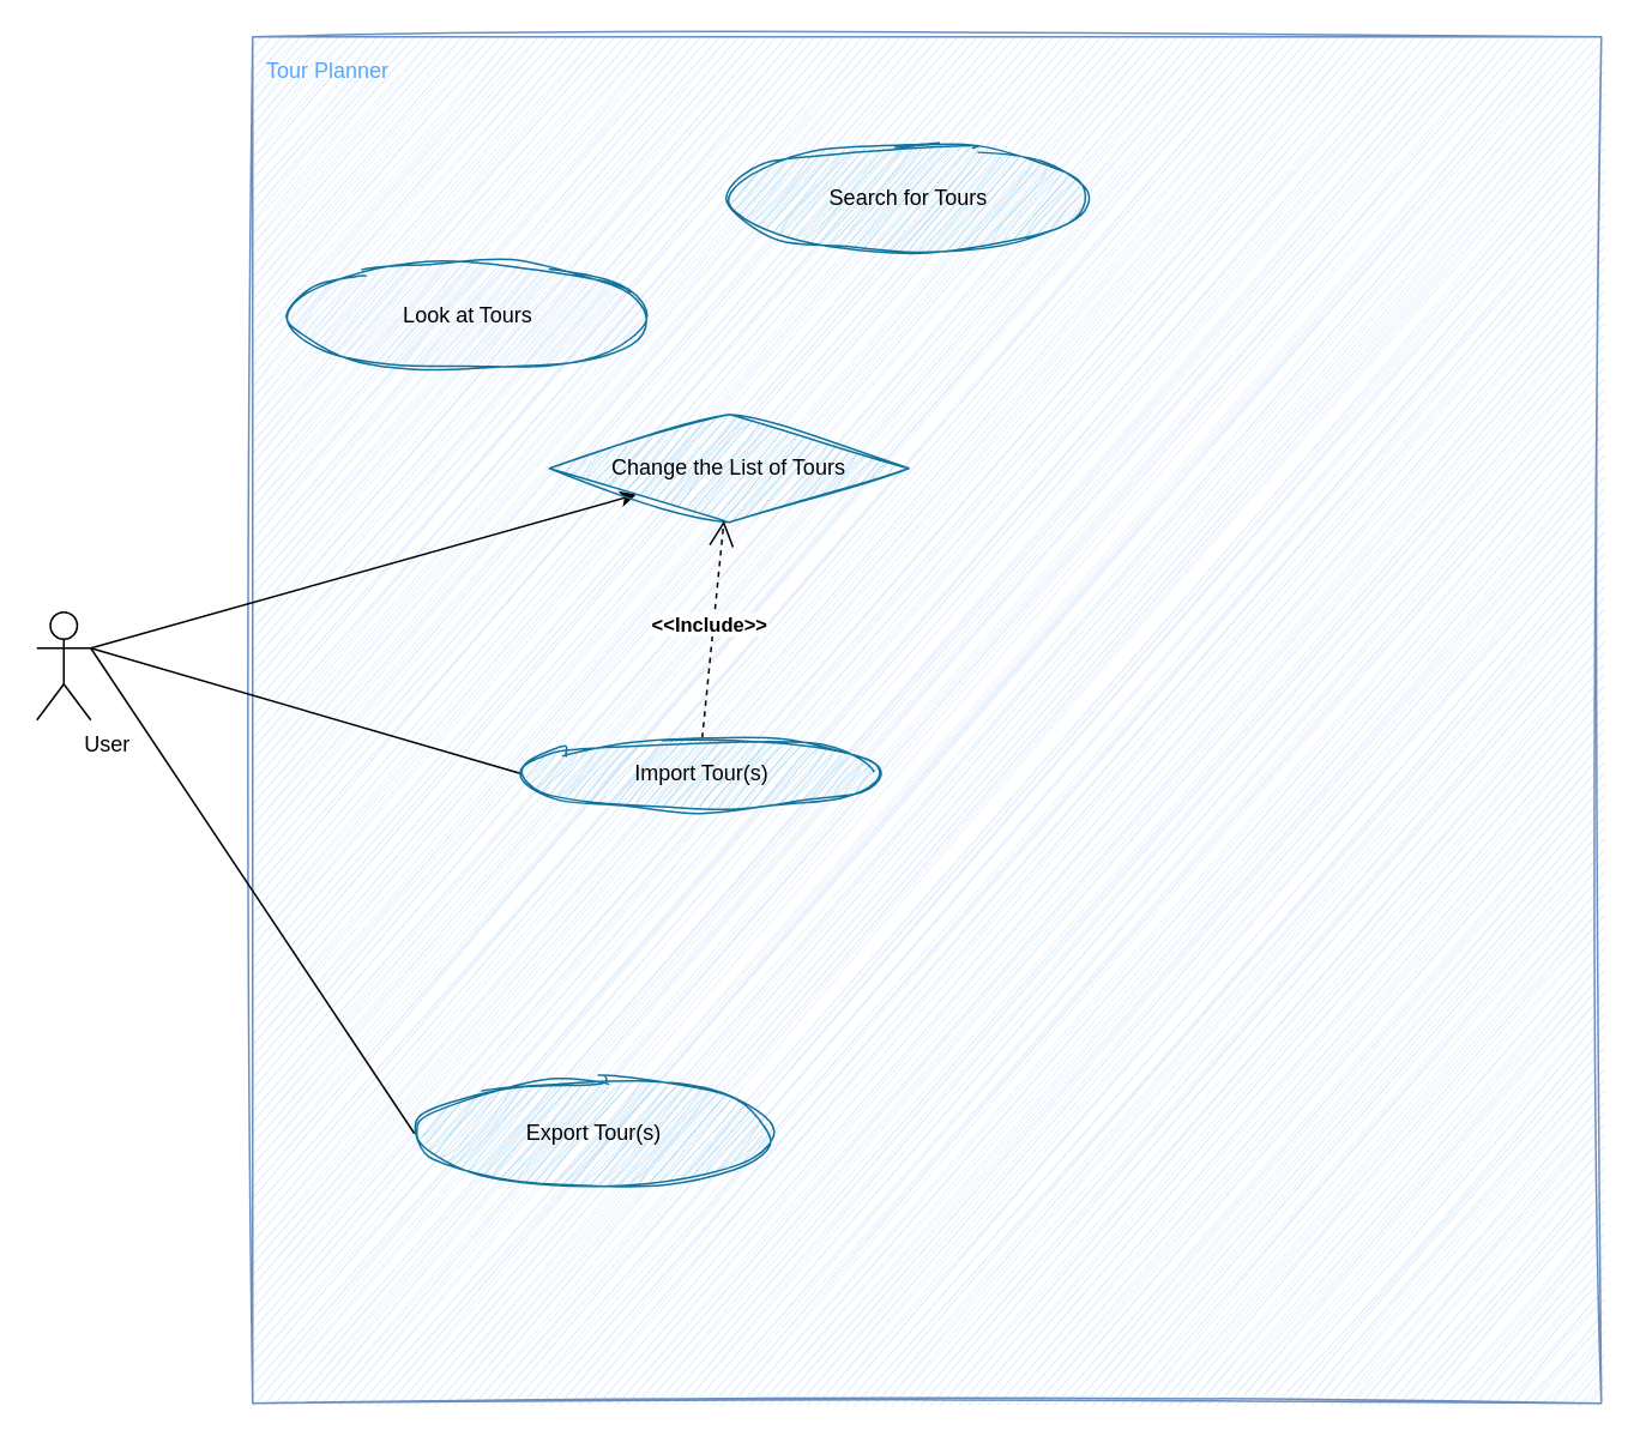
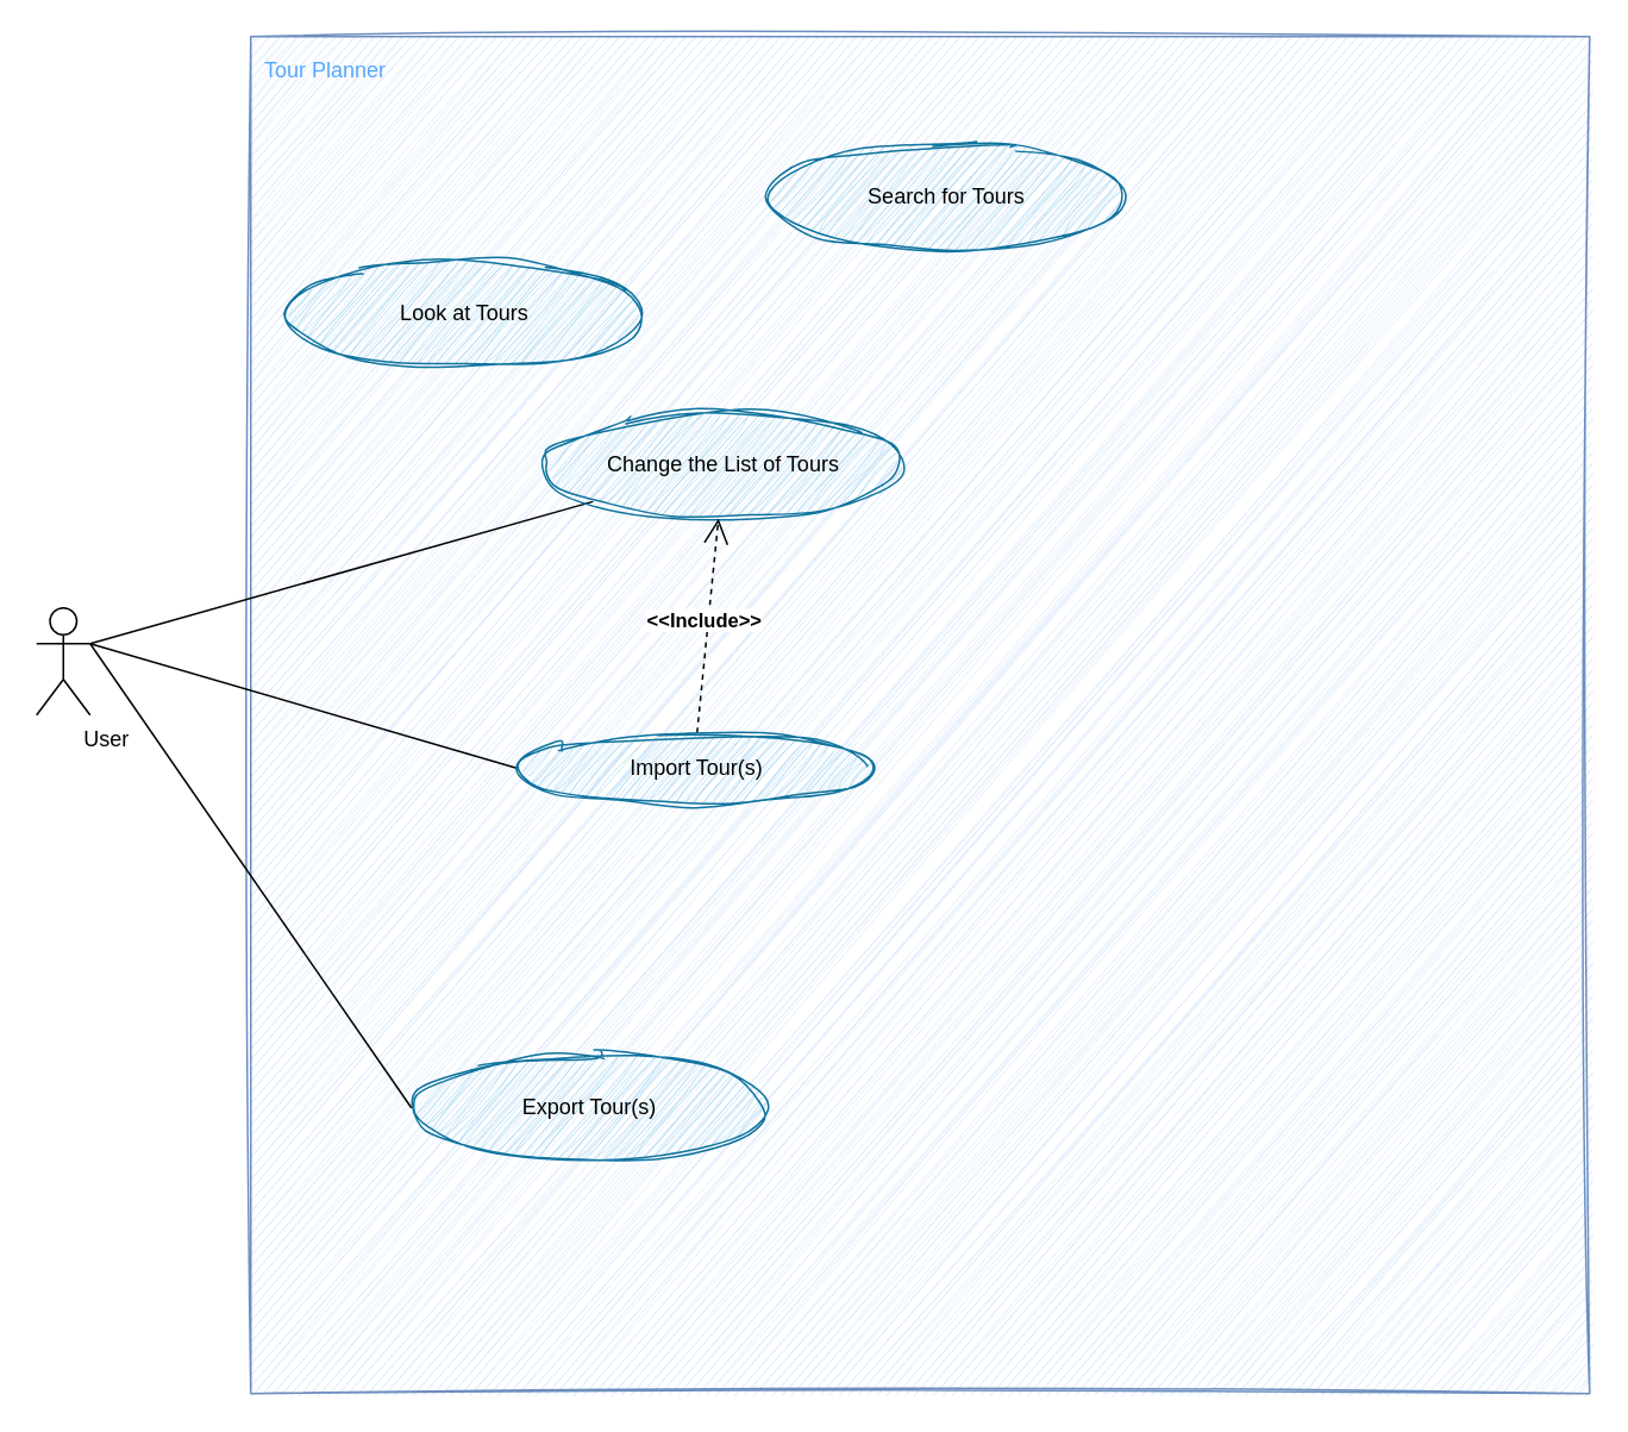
  <mxCell id="0" />
  <mxCell id="1" parent="0" />
  <mxCell id="2" value="Tour Planner" style="rounded=0;whiteSpace=wrap;html=1;fillColor=#dae8fc;strokeColor=#6c8ebf;align=left;labelPadding=0;sketch=1;curveFitting=1;jiggle=2;connectable=1;container=0;dropTarget=0;movableLabel=0;fontColor=light-dark(#53a7fe, #d4d4ff);allowArrows=0;editable=1;movable=0;resizable=1;rotatable=1;deletable=1;locked=0;" parent="1" vertex="1"><mxGeometry x="140" y="20" width="750" height="760" as="geometry"><mxPoint x="6" y="-361" as="offset" /></mxGeometry></mxCell>
- <mxCell id="3" style="rounded=0;orthogonalLoop=1;jettySize=auto;html=1;exitX=1;exitY=0.333;exitDx=0;exitDy=0;exitPerimeter=0;strokeColor=default;align=center;verticalAlign=middle;fontFamily=Helvetica;fontSize=11;fontColor=default;labelBackgroundColor=default;endArrow=classic;" edge="1" parent="1" source="6" target="9"><mxGeometry relative="1" as="geometry" /></mxCell>
+ <mxCell id="3" style="rounded=0;orthogonalLoop=1;jettySize=auto;html=1;exitX=1;exitY=0.333;exitDx=0;exitDy=0;exitPerimeter=0;strokeColor=default;align=center;verticalAlign=middle;fontFamily=Helvetica;fontSize=11;fontColor=default;labelBackgroundColor=default;endArrow=none;" edge="1" parent="1" source="6" target="9"><mxGeometry relative="1" as="geometry" /></mxCell>
  <mxCell id="4" style="shape=connector;rounded=0;orthogonalLoop=1;jettySize=auto;html=1;exitX=1;exitY=0.333;exitDx=0;exitDy=0;exitPerimeter=0;entryX=0;entryY=0.5;entryDx=0;entryDy=0;strokeColor=default;align=center;verticalAlign=middle;fontFamily=Helvetica;fontSize=11;fontColor=default;labelBackgroundColor=default;endArrow=none;" edge="1" parent="1" source="6" target="13"><mxGeometry relative="1" as="geometry" /></mxCell>
  <mxCell id="5" style="shape=connector;rounded=0;orthogonalLoop=1;jettySize=auto;html=1;exitX=1;exitY=0.333;exitDx=0;exitDy=0;exitPerimeter=0;entryX=0;entryY=0.5;entryDx=0;entryDy=0;strokeColor=default;align=center;verticalAlign=middle;fontFamily=Helvetica;fontSize=11;fontColor=default;labelBackgroundColor=default;endArrow=none;" edge="1" parent="1" source="6" target="10"><mxGeometry relative="1" as="geometry" /></mxCell>
  <mxCell id="6" value="User" style="shape=umlActor;verticalLabelPosition=bottom;verticalAlign=top;html=1;outlineConnect=0;movableLabel=1;" parent="1" vertex="1"><mxGeometry x="20" y="340" width="30" height="60" as="geometry"><mxPoint x="24" as="offset" /></mxGeometry></mxCell>
- <mxCell id="7" value="Look at Tours" style="ellipse;whiteSpace=wrap;html=1;fillColor=#dae8fc;strokeColor=#10739e;sketch=1;curveFitting=1;jiggle=2;" parent="1" vertex="1"><mxGeometry x="160" y="145" width="200" height="60" as="geometry" /></mxCell>
- <mxCell id="8" value="Search for Tours" style="ellipse;whiteSpace=wrap;html=1;fillColor=#b1ddf0;strokeColor=#10739e;sketch=1;curveFitting=1;jiggle=2;" parent="1" vertex="1"><mxGeometry x="405" y="80" width="200" height="60" as="geometry" /></mxCell>
- <mxCell id="9" value="Change the List of Tours" style="rhombus;whiteSpace=wrap;html=1;fillColor=#b1ddf0;strokeColor=#10739e;sketch=1;curveFitting=1;jiggle=2;" parent="1" vertex="1"><mxGeometry x="305" y="230" width="200" height="60" as="geometry" /></mxCell>
- <mxCell id="10" value="Export Tour(s)" style="ellipse;whiteSpace=wrap;html=1;fillColor=#b1ddf0;strokeColor=#10739e;sketch=1;curveFitting=1;jiggle=2;" parent="1" vertex="1"><mxGeometry x="230" y="600" width="200" height="60" as="geometry" /></mxCell>
+ <mxCell id="7" value="Look at Tours" style="ellipse;whiteSpace=wrap;html=1;fillColor=#b1ddf0;strokeColor=#10739e;sketch=1;curveFitting=1;jiggle=2;" parent="1" vertex="1"><mxGeometry x="160" y="145" width="200" height="60" as="geometry" /></mxCell>
+ <mxCell id="8" value="Search for Tours" style="ellipse;whiteSpace=wrap;html=1;fillColor=#b1ddf0;strokeColor=#10739e;sketch=1;curveFitting=1;jiggle=2;" parent="1" vertex="1"><mxGeometry x="430" y="80" width="200" height="60" as="geometry" /></mxCell>
+ <mxCell id="9" value="Change the List of Tours" style="ellipse;whiteSpace=wrap;html=1;fillColor=#b1ddf0;strokeColor=#10739e;sketch=1;curveFitting=1;jiggle=2;" parent="1" vertex="1"><mxGeometry x="305" y="230" width="200" height="60" as="geometry" /></mxCell>
+ <mxCell id="10" value="Export Tour(s)" style="ellipse;whiteSpace=wrap;html=1;fillColor=#b1ddf0;strokeColor=#10739e;sketch=1;curveFitting=1;jiggle=2;" parent="1" vertex="1"><mxGeometry x="230" y="590" width="200" height="60" as="geometry" /></mxCell>
  <mxCell id="11" style="shape=connector;rounded=0;orthogonalLoop=1;jettySize=auto;html=1;exitX=0.5;exitY=0;exitDx=0;exitDy=0;strokeColor=default;align=center;verticalAlign=middle;fontFamily=Helvetica;fontSize=11;fontColor=default;labelBackgroundColor=default;endArrow=open;dashed=1;fontStyle=1;endSize=12;" edge="1" parent="1" source="13" target="9"><mxGeometry relative="1" as="geometry" /></mxCell>
  <mxCell id="12" value="&amp;lt;&amp;lt;Include&amp;gt;&amp;gt;" style="edgeLabel;html=1;align=center;verticalAlign=middle;resizable=0;points=[];fontFamily=Helvetica;fontSize=11;fontColor=default;fontStyle=1;labelBackgroundColor=default;" vertex="1" connectable="0" parent="11"><mxGeometry x="0.061" y="3" relative="1" as="geometry"><mxPoint as="offset" /></mxGeometry></mxCell>
  <mxCell id="13" value="Import Tour(s)" style="ellipse;whiteSpace=wrap;html=1;fillColor=#b1ddf0;strokeColor=#10739e;sketch=1;curveFitting=1;jiggle=2;" parent="1" vertex="1"><mxGeometry x="290" y="410" width="200" height="40" as="geometry" /></mxCell>
